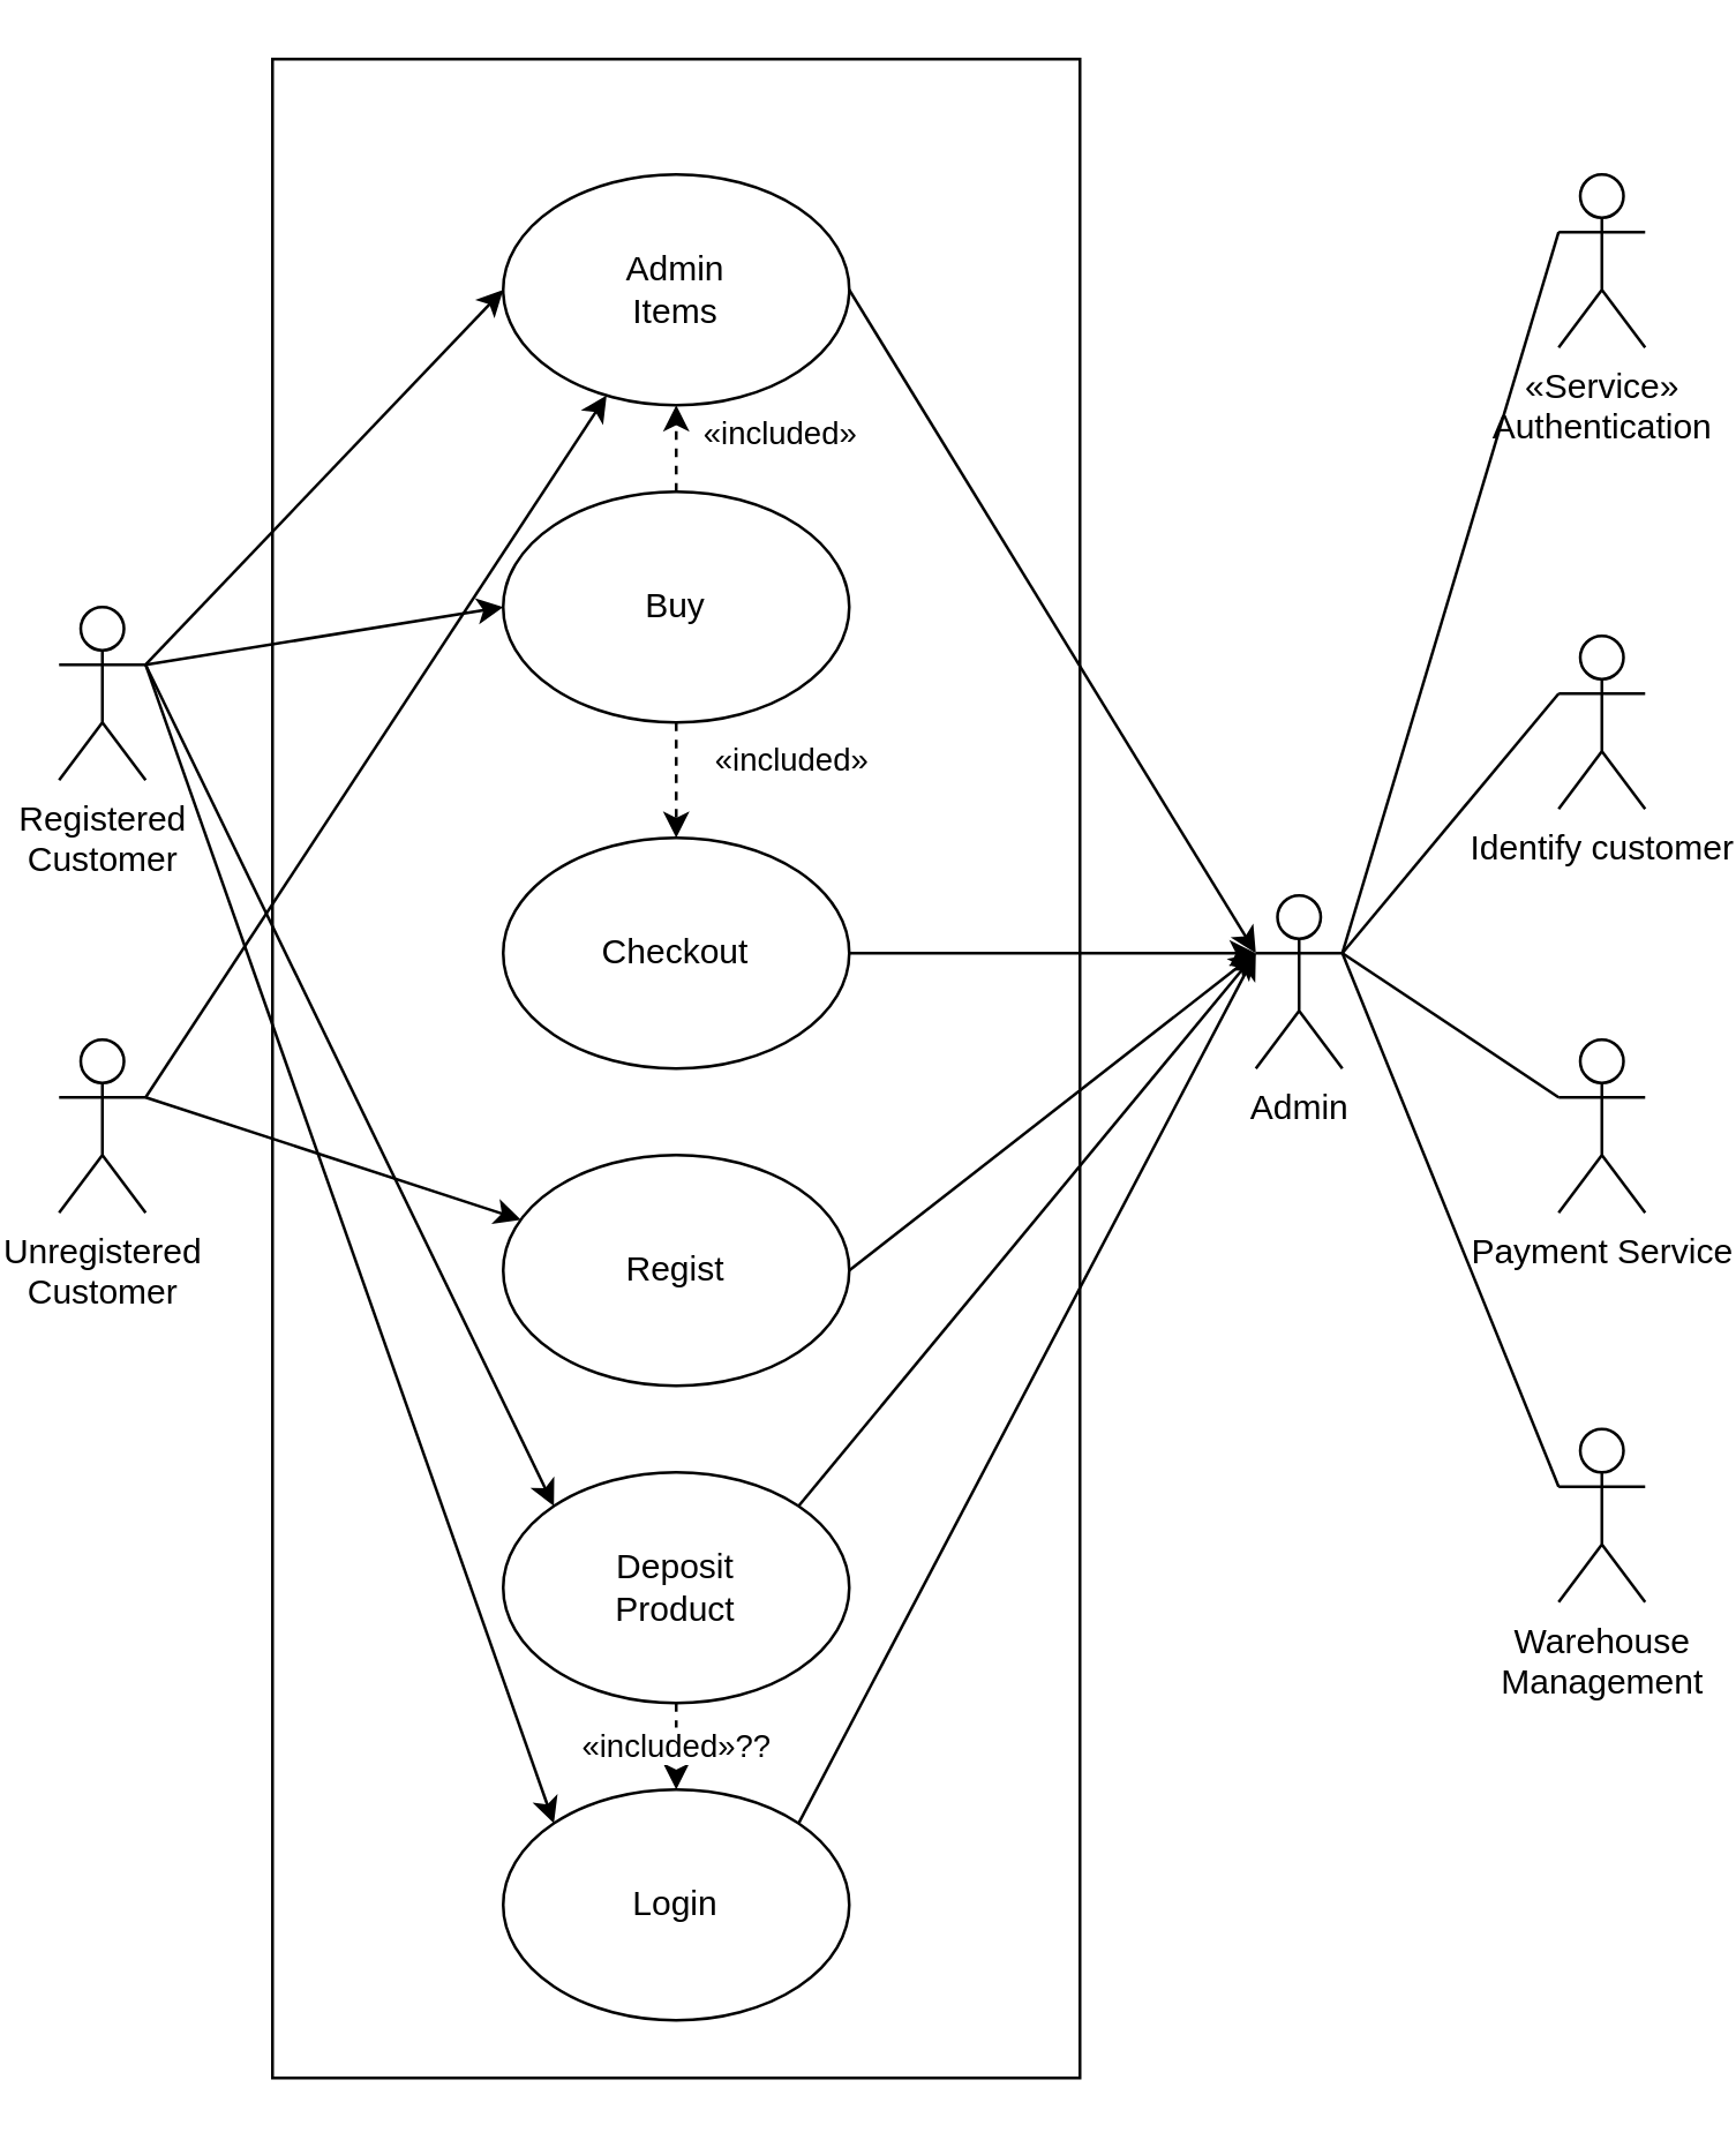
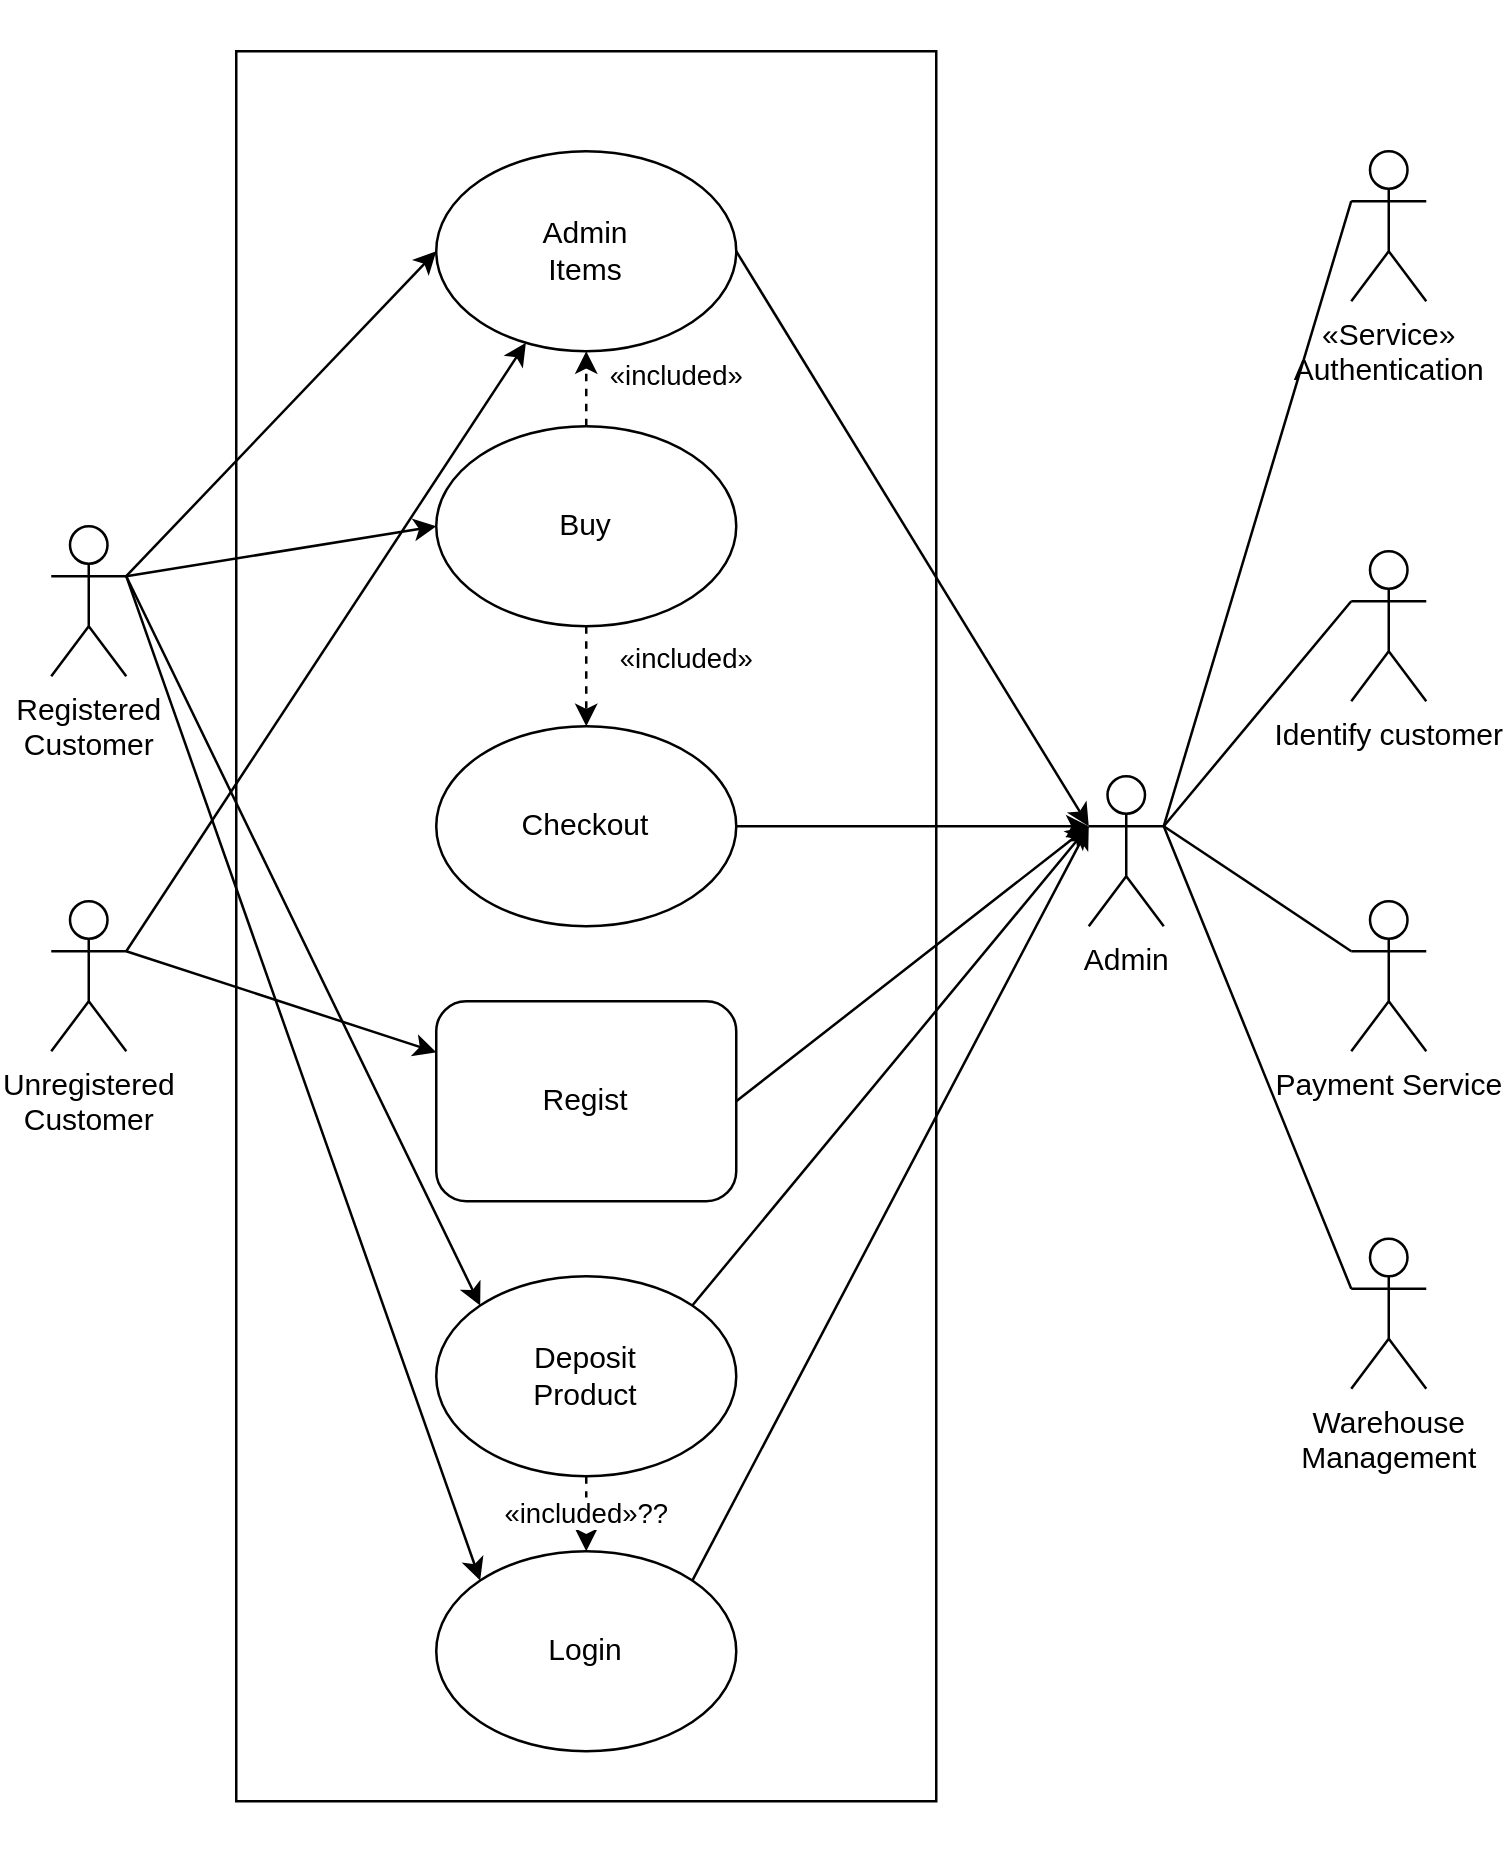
  <mxCell id="0" />
  <mxCell id="1" parent="0" />
  <mxCell id="2" value="" style="rounded=0;whiteSpace=wrap;html=1;" vertex="1" parent="1"><mxGeometry x="94" y="20" width="280" height="700" as="geometry" /></mxCell>
  <mxCell id="3" value="Unregistered&lt;br&gt;Customer" style="shape=umlActor;verticalLabelPosition=bottom;verticalAlign=top;html=1;outlineConnect=0;" vertex="1" parent="1"><mxGeometry x="20" y="360" width="30" height="60" as="geometry" /></mxCell>
  <mxCell id="4" value="Registered&lt;br&gt;Customer" style="shape=umlActor;verticalLabelPosition=bottom;verticalAlign=top;html=1;outlineConnect=0;" vertex="1" parent="1"><mxGeometry x="20" y="210" width="30" height="60" as="geometry" /></mxCell>
  <mxCell id="5" value="" style="endArrow=classic;html=1;rounded=0;exitX=1;exitY=0.333;exitDx=0;exitDy=0;exitPerimeter=0;" edge="1" parent="1" source="3" target="19"><mxGeometry width="50" height="50" relative="1" as="geometry"><mxPoint x="130" y="360" as="sourcePoint" /><mxPoint x="180" y="310" as="targetPoint" /></mxGeometry></mxCell>
  <mxCell id="6" value="" style="endArrow=classic;html=1;rounded=0;exitX=1;exitY=0.333;exitDx=0;exitDy=0;exitPerimeter=0;" edge="1" parent="1" source="3" target="22"><mxGeometry width="50" height="50" relative="1" as="geometry"><mxPoint x="130" y="380" as="sourcePoint" /><mxPoint x="170" y="310" as="targetPoint" /></mxGeometry></mxCell>
  <mxCell id="7" value="" style="endArrow=classic;html=1;rounded=0;exitX=1;exitY=0.333;exitDx=0;exitDy=0;exitPerimeter=0;entryX=0;entryY=0.5;entryDx=0;entryDy=0;" edge="1" parent="1" source="4" target="19"><mxGeometry width="50" height="50" relative="1" as="geometry"><mxPoint x="120" y="360" as="sourcePoint" /><mxPoint x="170" y="310" as="targetPoint" /></mxGeometry></mxCell>
  <mxCell id="8" value="" style="endArrow=classic;html=1;rounded=0;entryX=0;entryY=0.5;entryDx=0;entryDy=0;exitX=1;exitY=0.333;exitDx=0;exitDy=0;exitPerimeter=0;" edge="1" parent="1" source="4" target="20"><mxGeometry width="50" height="50" relative="1" as="geometry"><mxPoint x="130" y="160" as="sourcePoint" /><mxPoint x="170" y="310" as="targetPoint" /></mxGeometry></mxCell>
  <mxCell id="9" value="Admin" style="shape=umlActor;verticalLabelPosition=bottom;verticalAlign=top;html=1;outlineConnect=0;" vertex="1" parent="1"><mxGeometry x="435" y="310" width="30" height="60" as="geometry" /></mxCell>
  <mxCell id="10" value="" style="endArrow=classic;html=1;rounded=0;exitX=1;exitY=0.5;exitDx=0;exitDy=0;entryX=0;entryY=0.333;entryDx=0;entryDy=0;entryPerimeter=0;" edge="1" parent="1" source="19" target="9"><mxGeometry width="50" height="50" relative="1" as="geometry"><mxPoint x="310" y="360" as="sourcePoint" /><mxPoint x="360" y="310" as="targetPoint" /></mxGeometry></mxCell>
  <mxCell id="11" value="" style="endArrow=classic;html=1;rounded=0;exitX=1;exitY=0.5;exitDx=0;exitDy=0;entryX=0;entryY=0.333;entryDx=0;entryDy=0;entryPerimeter=0;" edge="1" parent="1" source="21" target="9"><mxGeometry width="50" height="50" relative="1" as="geometry"><mxPoint x="310" y="360" as="sourcePoint" /><mxPoint x="560" y="250" as="targetPoint" /></mxGeometry></mxCell>
  <mxCell id="12" value="" style="endArrow=classic;html=1;rounded=0;entryX=0;entryY=0.333;entryDx=0;entryDy=0;entryPerimeter=0;exitX=1;exitY=0.5;exitDx=0;exitDy=0;" edge="1" parent="1" source="22" target="9"><mxGeometry width="50" height="50" relative="1" as="geometry"><mxPoint x="440" y="390" as="sourcePoint" /><mxPoint x="560" y="250" as="targetPoint" /></mxGeometry></mxCell>
  <mxCell id="13" value="«Service»&lt;br&gt;Authentication" style="shape=umlActor;verticalLabelPosition=bottom;verticalAlign=top;html=1;outlineConnect=0;" vertex="1" parent="1"><mxGeometry x="540" y="60" width="30" height="60" as="geometry" /></mxCell>
  <mxCell id="14" value="Identify customer" style="shape=umlActor;verticalLabelPosition=bottom;verticalAlign=top;html=1;outlineConnect=0;" vertex="1" parent="1"><mxGeometry x="540" y="220" width="30" height="60" as="geometry" /></mxCell>
  <mxCell id="15" value="Payment Service" style="shape=umlActor;verticalLabelPosition=bottom;verticalAlign=top;html=1;outlineConnect=0;" vertex="1" parent="1"><mxGeometry x="540" y="360" width="30" height="60" as="geometry" /></mxCell>
  <mxCell id="16" value="" style="endArrow=none;html=1;rounded=0;exitX=1;exitY=0.333;exitDx=0;exitDy=0;exitPerimeter=0;entryX=0;entryY=0.333;entryDx=0;entryDy=0;entryPerimeter=0;" edge="1" parent="1" source="9" target="15"><mxGeometry width="50" height="50" relative="1" as="geometry"><mxPoint x="400" y="360" as="sourcePoint" /><mxPoint x="540" y="420" as="targetPoint" /></mxGeometry></mxCell>
  <mxCell id="17" value="" style="endArrow=none;html=1;rounded=0;entryX=0;entryY=0.333;entryDx=0;entryDy=0;entryPerimeter=0;exitX=1;exitY=0.333;exitDx=0;exitDy=0;exitPerimeter=0;" edge="1" parent="1" source="9" target="14"><mxGeometry width="50" height="50" relative="1" as="geometry"><mxPoint x="460" y="210" as="sourcePoint" /><mxPoint x="450" y="310" as="targetPoint" /></mxGeometry></mxCell>
  <mxCell id="18" value="" style="endArrow=none;html=1;rounded=0;entryX=0;entryY=0.333;entryDx=0;entryDy=0;entryPerimeter=0;exitX=1;exitY=0.333;exitDx=0;exitDy=0;exitPerimeter=0;" edge="1" parent="1" source="9" target="13"><mxGeometry width="50" height="50" relative="1" as="geometry"><mxPoint x="400" y="360" as="sourcePoint" /><mxPoint x="450" y="310" as="targetPoint" /></mxGeometry></mxCell>
  <mxCell id="19" value="Admin&lt;br&gt;Items" style="ellipse;whiteSpace=wrap;html=1;spacing=2;" vertex="1" parent="1"><mxGeometry x="174" y="60" width="120" height="80" as="geometry" /></mxCell>
  <mxCell id="20" value="Buy" style="ellipse;whiteSpace=wrap;html=1;spacing=2;" vertex="1" parent="1"><mxGeometry x="174" y="170" width="120" height="80" as="geometry" /></mxCell>
  <mxCell id="21" value="Checkout" style="ellipse;whiteSpace=wrap;html=1;spacing=2;" vertex="1" parent="1"><mxGeometry x="174" y="290" width="120" height="80" as="geometry" /></mxCell>
- <mxCell id="22" value="Regist" style="ellipse;whiteSpace=wrap;html=1;spacing=2;" vertex="1" parent="1"><mxGeometry x="174" y="400" width="120" height="80" as="geometry" /></mxCell>
+ <mxCell id="22" value="Regist" style="whiteSpace=wrap;html=1;spacing=2;rounded=1;" vertex="1" parent="1"><mxGeometry x="174" y="400" width="120" height="80" as="geometry" /></mxCell>
  <mxCell id="23" value="«included»" style="endArrow=classic;html=1;rounded=0;exitX=0.5;exitY=1;exitDx=0;exitDy=0;entryX=0.5;entryY=0;entryDx=0;entryDy=0;dashed=1;" edge="1" parent="1" source="20" target="21"><mxGeometry x="-0.333" y="40" width="50" height="50" relative="1" as="geometry"><mxPoint x="748" y="530" as="sourcePoint" /><mxPoint x="798" y="480" as="targetPoint" /><mxPoint as="offset" /></mxGeometry></mxCell>
  <mxCell id="24" value="Deposit&lt;br&gt;Product" style="ellipse;whiteSpace=wrap;html=1;spacing=2;" vertex="1" parent="1"><mxGeometry x="174" y="510" width="120" height="80" as="geometry" /></mxCell>
  <mxCell id="25" value="" style="endArrow=classic;html=1;rounded=0;exitX=1;exitY=0.333;exitDx=0;exitDy=0;exitPerimeter=0;entryX=0;entryY=0;entryDx=0;entryDy=0;" edge="1" parent="1" source="4" target="24"><mxGeometry width="50" height="50" relative="1" as="geometry"><mxPoint x="490" y="490" as="sourcePoint" /><mxPoint x="540" y="440" as="targetPoint" /></mxGeometry></mxCell>
  <mxCell id="26" value="" style="endArrow=classic;html=1;rounded=0;exitX=1;exitY=0;exitDx=0;exitDy=0;entryX=0;entryY=0.333;entryDx=0;entryDy=0;entryPerimeter=0;" edge="1" parent="1" source="24" target="9"><mxGeometry width="50" height="50" relative="1" as="geometry"><mxPoint x="490" y="490" as="sourcePoint" /><mxPoint x="540" y="440" as="targetPoint" /></mxGeometry></mxCell>
  <mxCell id="27" value="Warehouse&lt;br&gt;Management" style="shape=umlActor;verticalLabelPosition=bottom;verticalAlign=top;html=1;outlineConnect=0;" vertex="1" parent="1"><mxGeometry x="540" y="495" width="30" height="60" as="geometry" /></mxCell>
  <mxCell id="28" value="" style="endArrow=none;html=1;rounded=0;exitX=1;exitY=0.333;exitDx=0;exitDy=0;exitPerimeter=0;entryX=0;entryY=0.333;entryDx=0;entryDy=0;entryPerimeter=0;" edge="1" parent="1" source="9" target="27"><mxGeometry width="50" height="50" relative="1" as="geometry"><mxPoint x="490" y="490" as="sourcePoint" /><mxPoint x="540" y="440" as="targetPoint" /></mxGeometry></mxCell>
  <mxCell id="29" value="«included»" style="endArrow=classic;html=1;rounded=0;exitX=0.5;exitY=0;exitDx=0;exitDy=0;entryX=0.5;entryY=1;entryDx=0;entryDy=0;dashed=1;" edge="1" parent="1" source="20" target="19"><mxGeometry x="0.333" y="-36" width="50" height="50" relative="1" as="geometry"><mxPoint x="490" y="370" as="sourcePoint" /><mxPoint x="540" y="320" as="targetPoint" /><mxPoint as="offset" /></mxGeometry></mxCell>
  <mxCell id="30" value="Login" style="ellipse;whiteSpace=wrap;html=1;" vertex="1" parent="1"><mxGeometry x="174" y="620" width="120" height="80" as="geometry" /></mxCell>
  <mxCell id="31" value="" style="endArrow=classic;html=1;rounded=0;exitX=1;exitY=0.333;exitDx=0;exitDy=0;exitPerimeter=0;entryX=0;entryY=0;entryDx=0;entryDy=0;" edge="1" parent="1" source="4" target="30"><mxGeometry width="50" height="50" relative="1" as="geometry"><mxPoint x="210" y="480" as="sourcePoint" /><mxPoint x="260" y="430" as="targetPoint" /></mxGeometry></mxCell>
  <mxCell id="32" value="" style="endArrow=classic;html=1;rounded=0;exitX=1;exitY=0;exitDx=0;exitDy=0;entryX=0;entryY=0.333;entryDx=0;entryDy=0;entryPerimeter=0;" edge="1" parent="1" source="30" target="9"><mxGeometry width="50" height="50" relative="1" as="geometry"><mxPoint x="210" y="480" as="sourcePoint" /><mxPoint x="260" y="430" as="targetPoint" /></mxGeometry></mxCell>
  <mxCell id="33" value="«included»??" style="endArrow=classic;html=1;rounded=0;dashed=1;exitX=0.5;exitY=1;exitDx=0;exitDy=0;entryX=0.5;entryY=0;entryDx=0;entryDy=0;" edge="1" parent="1" source="24" target="30"><mxGeometry width="50" height="50" relative="1" as="geometry"><mxPoint x="450" y="490" as="sourcePoint" /><mxPoint x="500" y="440" as="targetPoint" /></mxGeometry></mxCell>
